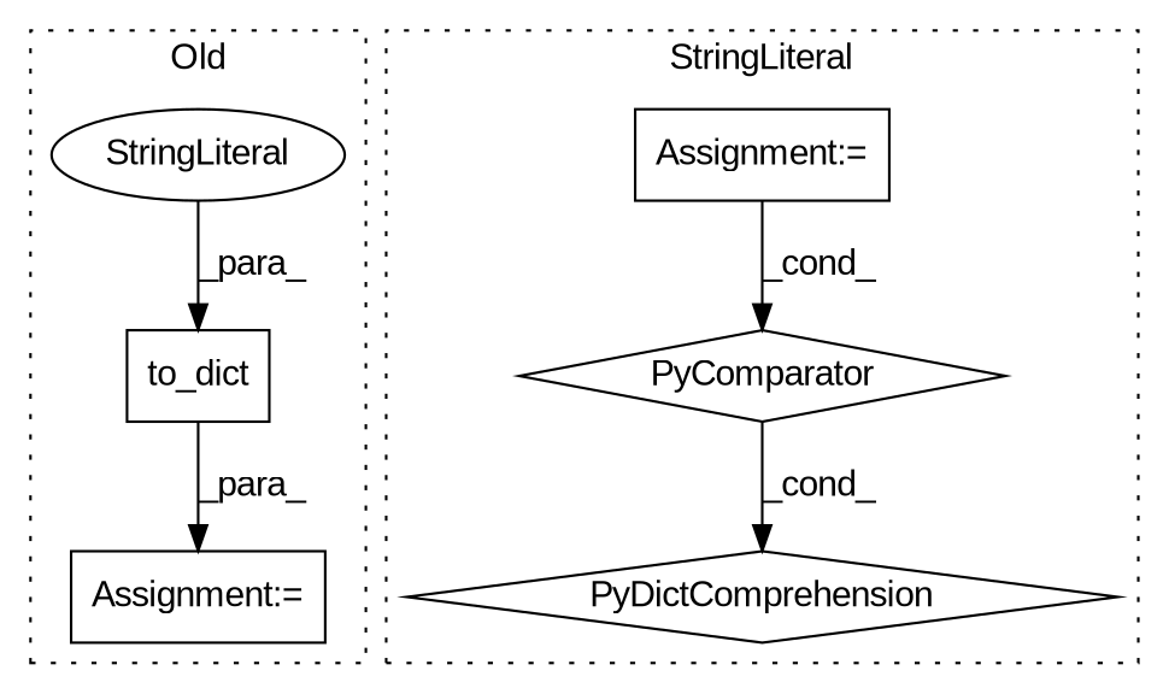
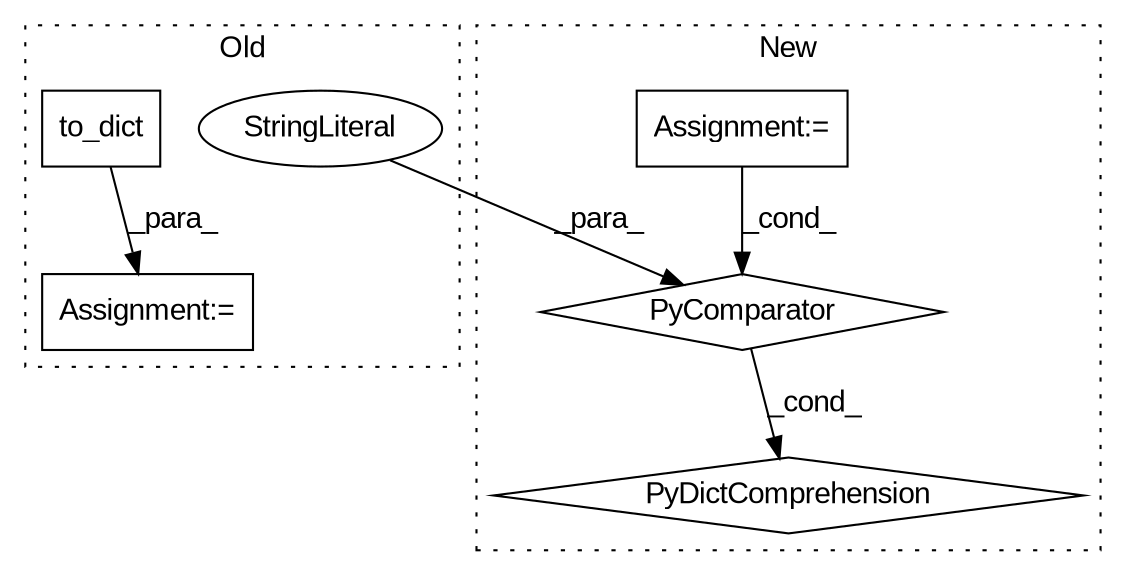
  digraph {
    fontname="Liberation Sans"
    node [a=7 fontname="Liberation Sans" l=44 s=7991 shape=box]
    edge [fontname="Liberation Sans"]
    n1 [a=32 l="8,1" label=to_dict s="7900,7914"]
    n2 [a=45 l=6 label=StringLiteral s=7908 shape=ellipse]
    n3 [l=1 label="Assignment:=" s=7861]
    n4 [a=113 label=PyComparator shape=diamond]
    n5 [label="Assignment:="]
    n6 [a=110 l=259 label=PyDictComprehension s=7895 shape=diamond]
    subgraph cluster_1 {
      label=Old
      style=dotted
      n1
      n2
      n3
    }
    subgraph cluster_2 {
-     label=StringLiteral
+     label=New
      style=dotted
      n4
      n5
      n6
    }
    n1 -> n3 [label=_para_]
-   n2 -> n1 [label=_para_]
+   n2 -> n4 [label=_para_]
    n4 -> n6 [label=_cond_]
    n5 -> n4 [label=_cond_]
  }
